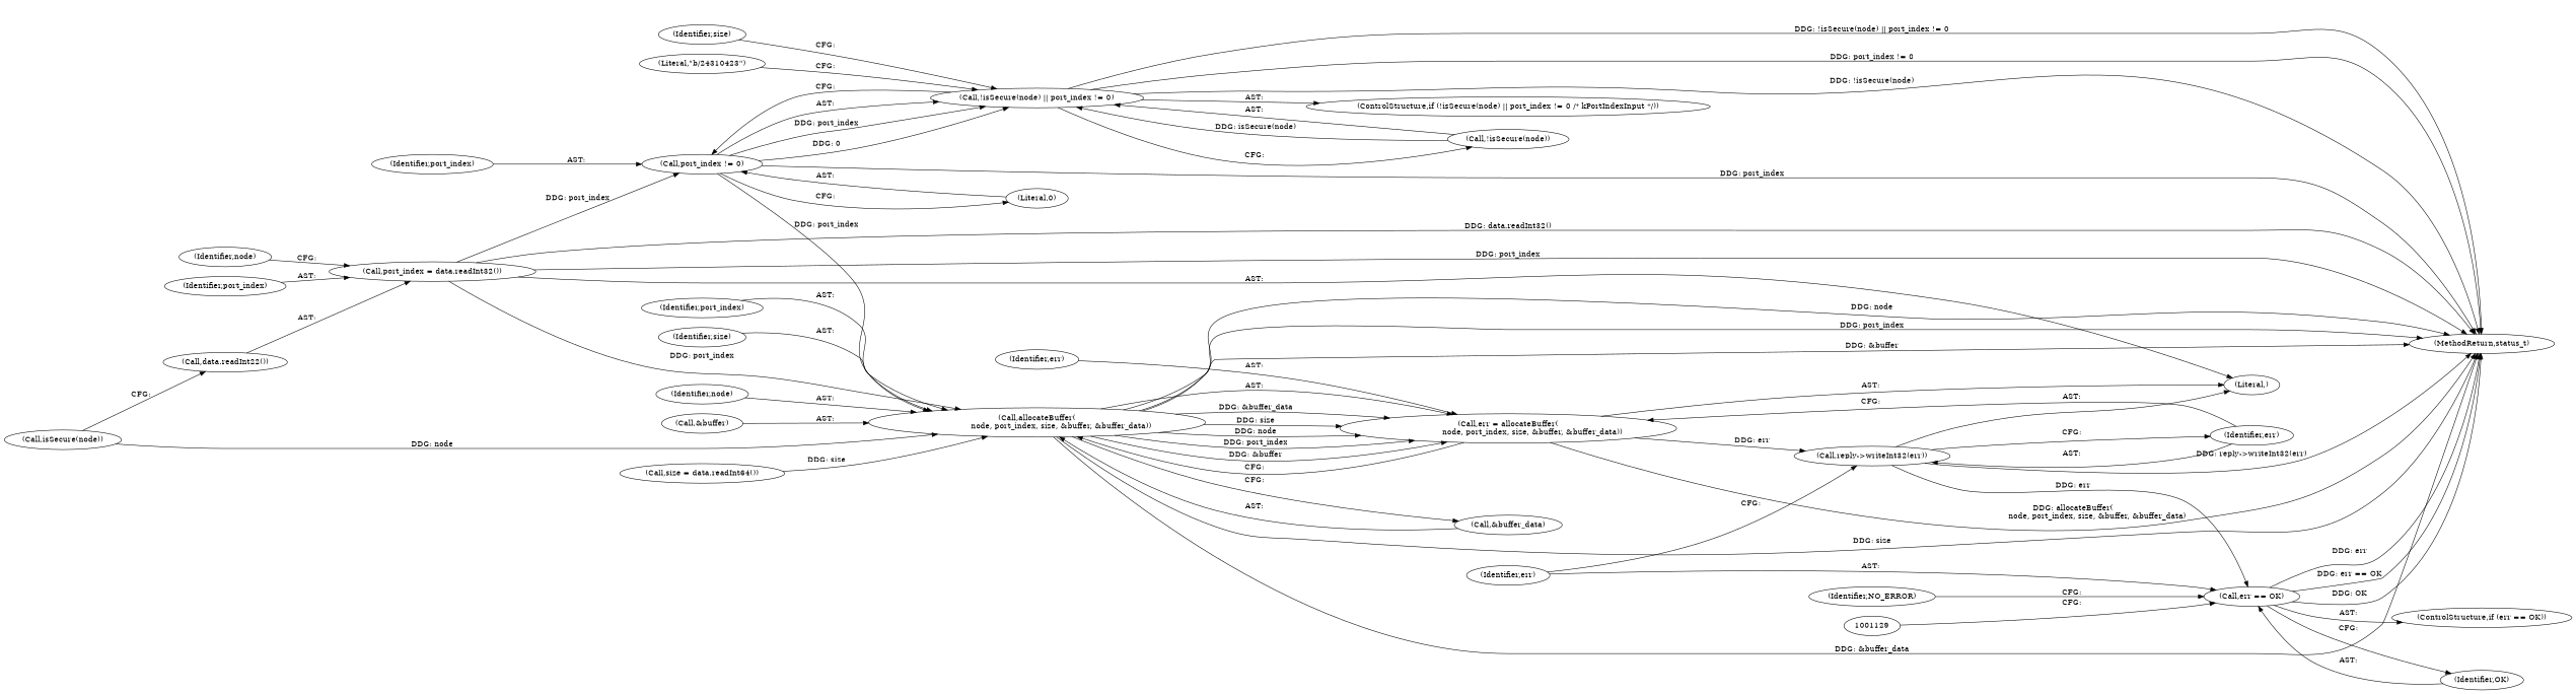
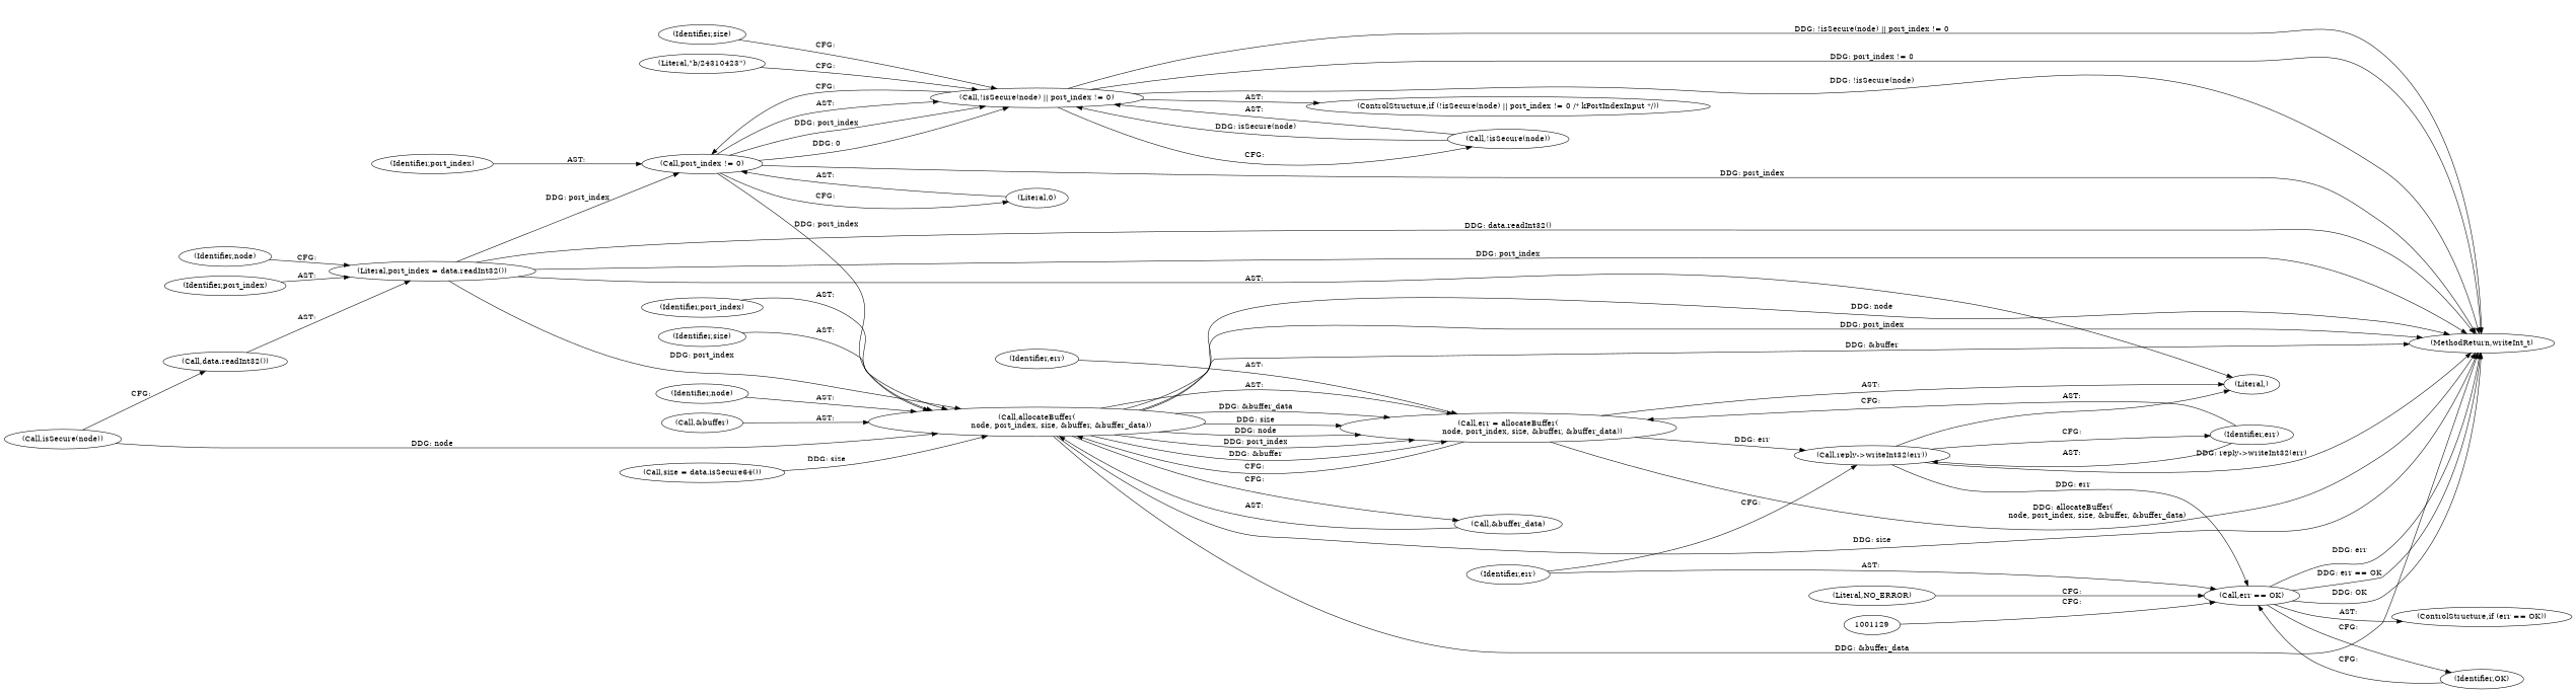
  digraph {
    rankdir=LR
-   n1 [label="(Call,port_index = data.readInt32())"]
+   n1 [label="(Literal,port_index = data.readInt32())"]
    n2 [label="(Call,port_index != 0)"]
    n3 [label="(Call,allocateBuffer(\n                    node, port_index, size, &buffer, &buffer_data))"]
    n4 [label="(Literal,)"]
-   n5 [label="(MethodReturn,status_t)"]
+   n5 [label="(MethodReturn,writeInt_t)"]
    n6 [label="(Call,!isSecure(node) || port_index != 0)"]
    n7 [label="(Literal,0)"]
    n8 [label="(Call,err = allocateBuffer(\n                    node, port_index, size, &buffer, &buffer_data))"]
    n9 [label="(Call,&buffer_data)"]
-   n10 [label="(Call,data.readInt22())"]
+   n10 [label="(Call,data.readInt32())"]
    n11 [label="(Call,!isSecure(node))"]
    n12 [label="(ControlStructure,if (!isSecure(node) || port_index != 0 /* kPortIndexInput */))"]
    n13 [label="(Call,reply->writeInt32(err))"]
    n14 [label="(Call,err == OK)"]
    n15 [label="(Identifier,err)"]
    n16 [label="(ControlStructure,if (err == OK))"]
    n17 [label="(Identifier,OK)"]
    n18 [label="(Call,isSecure(node))"]
    n19 [label="(Identifier,size)"]
    n20 [label="(Literal,\"b/24310423\")"]
    n21 [label="(Identifier,port_index)"]
    n22 [label="(Identifier,node)"]
-   n23 [label="(Call,size = data.readInt64())"]
+   n23 [label="(Call,size = data.isSecure64())"]
    n24 [label="(Identifier,port_index)"]
    n25 [label="(Identifier,size)"]
    n26 [label="(Identifier,err)"]
    n27 [label="(Identifier,port_index)"]
-   n28 [label="(Identifier,NO_ERROR)"]
+   n28 [label="(Literal,NO_ERROR)"]
    n29 [label="(Identifier,err)"]
    n30 [label="(Identifier,node)"]
    n31 [label="(Call,&buffer)"]
    1001129
    n1 -> n2 [label="DDG: port_index"]
    n1 -> n3 [label="DDG: port_index"]
    n1 -> n4 [label="AST: "]
    n1 -> n5 [label="DDG: data.readInt32()"]
    n1 -> n5 [label="DDG: port_index"]
    n2 -> n3 [label="DDG: port_index"]
    n2 -> n5 [label="DDG: port_index"]
    n2 -> n6 [label="AST: "]
    n2 -> n6 [label="DDG: port_index"]
    n2 -> n6 [label="DDG: 0"]
    n2 -> n7 [label="CFG: "]
    n3 -> n5 [label="DDG: node"]
    n3 -> n5 [label="DDG: port_index"]
    n3 -> n5 [label="DDG: &buffer"]
    n3 -> n5 [label="DDG: size"]
    n3 -> n5 [label="DDG: &buffer_data"]
    n3 -> n8 [label="AST: "]
    n3 -> n8 [label="DDG: &buffer_data"]
    n3 -> n8 [label="DDG: size"]
    n3 -> n8 [label="DDG: node"]
    n3 -> n8 [label="DDG: port_index"]
    n3 -> n8 [label="DDG: &buffer"]
    n3 -> n9 [label="CFG: "]
    n6 -> n2 [label="CFG: "]
    n6 -> n5 [label="DDG: !isSecure(node) || port_index != 0"]
    n6 -> n5 [label="DDG: port_index != 0"]
    n6 -> n5 [label="DDG: !isSecure(node)"]
    n6 -> n11 [label="CFG: "]
    n6 -> n12 [label="AST: "]
    n7 -> n2 [label="AST: "]
    n8 -> n3 [label="CFG: "]
    n8 -> n4 [label="AST: "]
    n8 -> n5 [label="DDG: allocateBuffer(\n                    node, port_index, size, &buffer, &buffer_data)"]
    n8 -> n13 [label="DDG: err"]
    n9 -> n3 [label="AST: "]
    n10 -> n1 [label="AST: "]
    n11 -> n6 [label="AST: "]
    n11 -> n6 [label="DDG: isSecure(node)"]
    n13 -> n4 [label="AST: "]
    n13 -> n5 [label="DDG: reply->writeInt32(err)"]
    n13 -> n14 [label="DDG: err"]
    n13 -> n15 [label="CFG: "]
    n14 -> n5 [label="DDG: err"]
    n14 -> n5 [label="DDG: err == OK"]
    n14 -> n5 [label="DDG: OK"]
    n14 -> n16 [label="AST: "]
    n14 -> n17 [label="CFG: "]
    n15 -> n8 [label="CFG: "]
    n15 -> n13 [label="AST: "]
-   n17 -> n14 [label="AST: "]
+   n17 -> n14 [label="CFG: "]
    n18 -> n3 [label="DDG: node"]
    n18 -> n10 [label="CFG: "]
    n19 -> n6 [label="CFG: "]
    n20 -> n6 [label="CFG: "]
    n21 -> n2 [label="AST: "]
    n22 -> n1 [label="CFG: "]
    n23 -> n3 [label="DDG: size"]
    n24 -> n3 [label="AST: "]
    n25 -> n3 [label="AST: "]
    n26 -> n13 [label="CFG: "]
    n26 -> n14 [label="AST: "]
    n27 -> n1 [label="AST: "]
    n28 -> n14 [label="CFG: "]
    n29 -> n8 [label="AST: "]
    n30 -> n3 [label="AST: "]
    n31 -> n3 [label="AST: "]
    1001129 -> n14 [label="CFG: "]
  }
